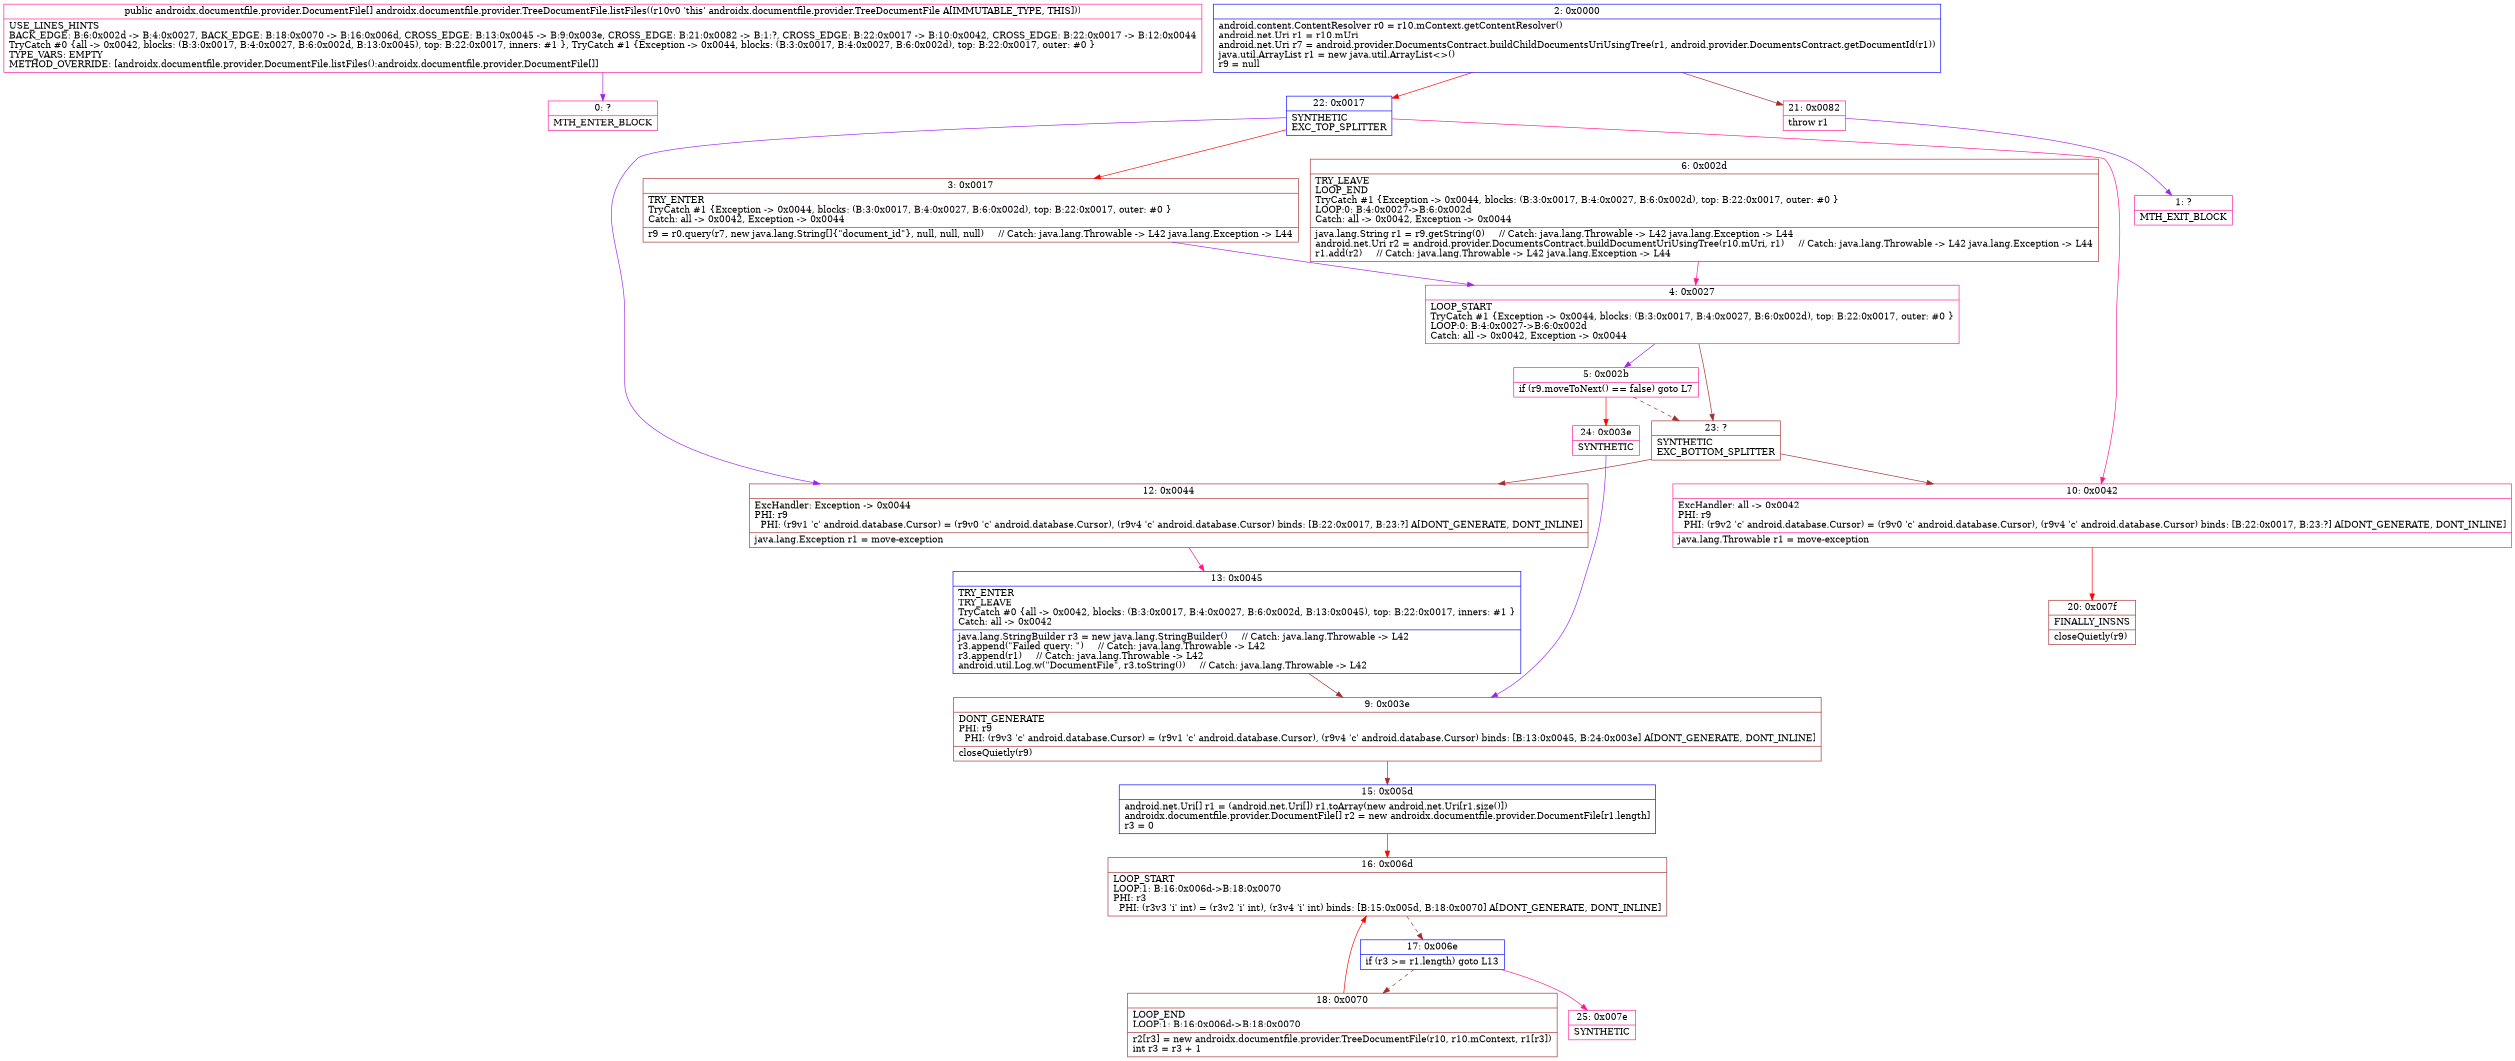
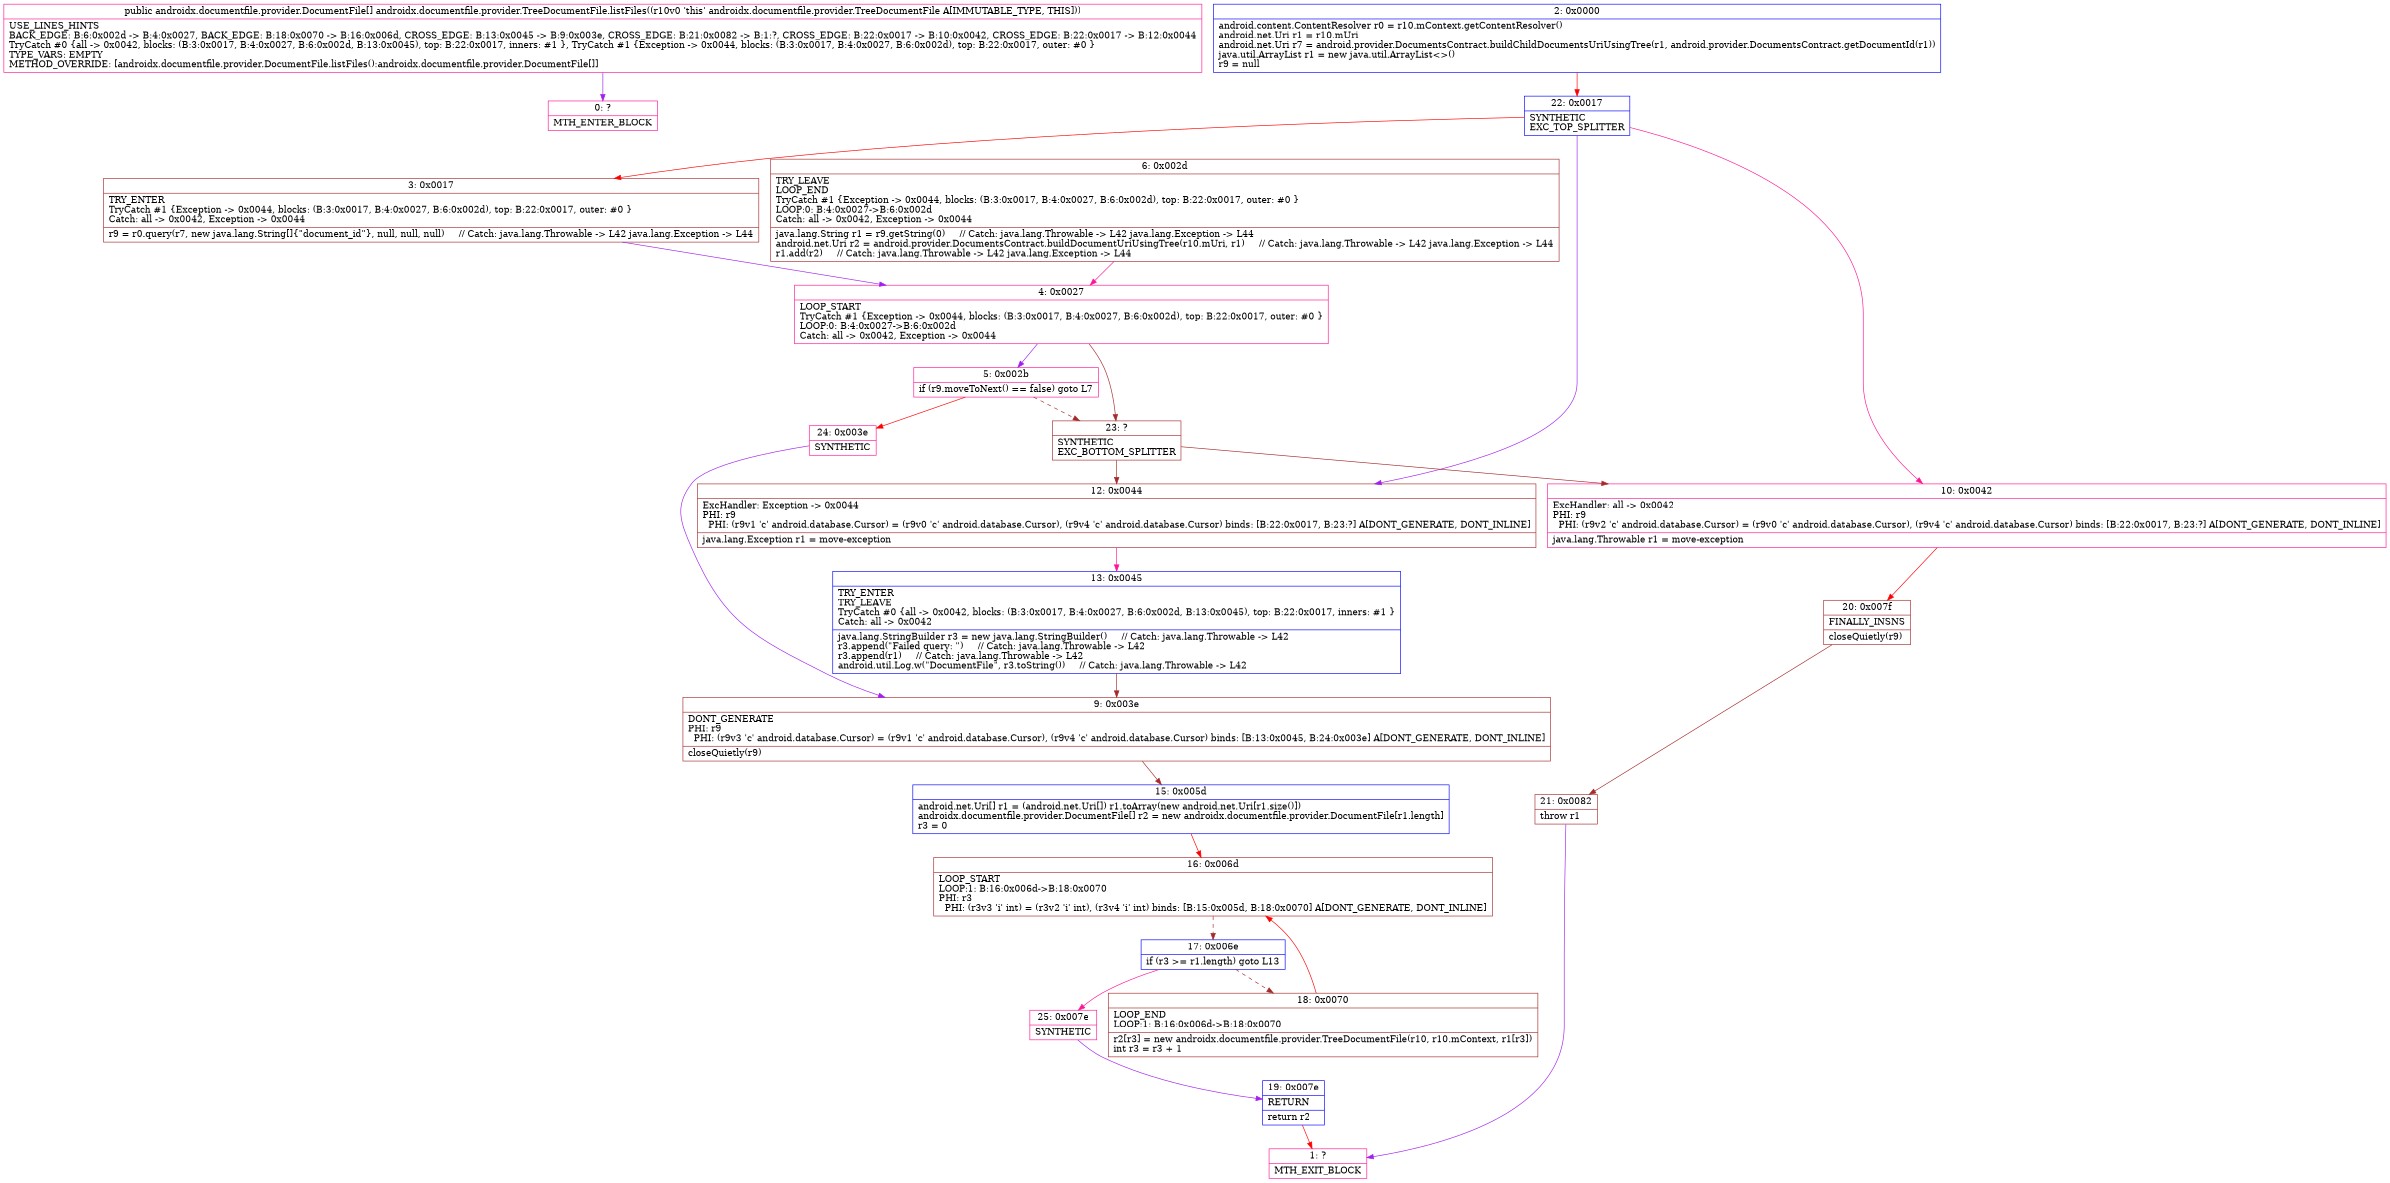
  digraph {
    node [color=brown shape=record]
    edge [color=brown]
    n1 [color=deeppink label="{0\:\ ?|MTH_ENTER_BLOCK\l}"]
    n2 [color=blue label="{2\:\ 0x0000|android.content.ContentResolver r0 = r10.mContext.getContentResolver()\landroid.net.Uri r1 = r10.mUri\landroid.net.Uri r7 = android.provider.DocumentsContract.buildChildDocumentsUriUsingTree(r1, android.provider.DocumentsContract.getDocumentId(r1))\ljava.util.ArrayList r1 = new java.util.ArrayList\<\>()\lr9 = null\l}"]
    n3 [color=blue label="{22\:\ 0x0017|SYNTHETIC\lEXC_TOP_SPLITTER\l}"]
    n4 [label="{3\:\ 0x0017|TRY_ENTER\lTryCatch #1 \{Exception \-\> 0x0044, blocks: (B:3:0x0017, B:4:0x0027, B:6:0x002d), top: B:22:0x0017, outer: #0 \}\lCatch: all \-\> 0x0042, Exception \-\> 0x0044\l|r9 = r0.query(r7, new java.lang.String[]\{\"document_id\"\}, null, null, null)     \/\/ Catch: java.lang.Throwable \-\> L42 java.lang.Exception \-\> L44\l}"]
    n5 [color=deeppink label="{10\:\ 0x0042|ExcHandler: all \-\> 0x0042\lPHI: r9 \l  PHI: (r9v2 'c' android.database.Cursor) = (r9v0 'c' android.database.Cursor), (r9v4 'c' android.database.Cursor) binds: [B:22:0x0017, B:23:?] A[DONT_GENERATE, DONT_INLINE]\l|java.lang.Throwable r1 = move\-exception\l}"]
    n6 [label="{12\:\ 0x0044|ExcHandler: Exception \-\> 0x0044\lPHI: r9 \l  PHI: (r9v1 'c' android.database.Cursor) = (r9v0 'c' android.database.Cursor), (r9v4 'c' android.database.Cursor) binds: [B:22:0x0017, B:23:?] A[DONT_GENERATE, DONT_INLINE]\l|java.lang.Exception r1 = move\-exception\l}"]
    n7 [color=deeppink label="{4\:\ 0x0027|LOOP_START\lTryCatch #1 \{Exception \-\> 0x0044, blocks: (B:3:0x0017, B:4:0x0027, B:6:0x002d), top: B:22:0x0017, outer: #0 \}\lLOOP:0: B:4:0x0027\-\>B:6:0x002d\lCatch: all \-\> 0x0042, Exception \-\> 0x0044\l}"]
    n8 [label="{20\:\ 0x007f|FINALLY_INSNS\l|closeQuietly(r9)\l}"]
    n9 [color=blue label="{13\:\ 0x0045|TRY_ENTER\lTRY_LEAVE\lTryCatch #0 \{all \-\> 0x0042, blocks: (B:3:0x0017, B:4:0x0027, B:6:0x002d, B:13:0x0045), top: B:22:0x0017, inners: #1 \}\lCatch: all \-\> 0x0042\l|java.lang.StringBuilder r3 = new java.lang.StringBuilder()     \/\/ Catch: java.lang.Throwable \-\> L42\lr3.append(\"Failed query: \")     \/\/ Catch: java.lang.Throwable \-\> L42\lr3.append(r1)     \/\/ Catch: java.lang.Throwable \-\> L42\landroid.util.Log.w(\"DocumentFile\", r3.toString())     \/\/ Catch: java.lang.Throwable \-\> L42\l}"]
    n10 [color=deeppink label="{5\:\ 0x002b|if (r9.moveToNext() == false) goto L7\l}"]
    n11 [label="{23\:\ ?|SYNTHETIC\lEXC_BOTTOM_SPLITTER\l}"]
    n12 [color=deeppink label="{24\:\ 0x003e|SYNTHETIC\l}"]
    n13 [label="{6\:\ 0x002d|TRY_LEAVE\lLOOP_END\lTryCatch #1 \{Exception \-\> 0x0044, blocks: (B:3:0x0017, B:4:0x0027, B:6:0x002d), top: B:22:0x0017, outer: #0 \}\lLOOP:0: B:4:0x0027\-\>B:6:0x002d\lCatch: all \-\> 0x0042, Exception \-\> 0x0044\l|java.lang.String r1 = r9.getString(0)     \/\/ Catch: java.lang.Throwable \-\> L42 java.lang.Exception \-\> L44\landroid.net.Uri r2 = android.provider.DocumentsContract.buildDocumentUriUsingTree(r10.mUri, r1)     \/\/ Catch: java.lang.Throwable \-\> L42 java.lang.Exception \-\> L44\lr1.add(r2)     \/\/ Catch: java.lang.Throwable \-\> L42 java.lang.Exception \-\> L44\l}"]
    n14 [label="{9\:\ 0x003e|DONT_GENERATE\lPHI: r9 \l  PHI: (r9v3 'c' android.database.Cursor) = (r9v1 'c' android.database.Cursor), (r9v4 'c' android.database.Cursor) binds: [B:13:0x0045, B:24:0x003e] A[DONT_GENERATE, DONT_INLINE]\l|closeQuietly(r9)\l}"]
    n15 [color=blue label="{15\:\ 0x005d|android.net.Uri[] r1 = (android.net.Uri[]) r1.toArray(new android.net.Uri[r1.size()])\landroidx.documentfile.provider.DocumentFile[] r2 = new androidx.documentfile.provider.DocumentFile[r1.length]\lr3 = 0\l}"]
    n16 [label="{16\:\ 0x006d|LOOP_START\lLOOP:1: B:16:0x006d\-\>B:18:0x0070\lPHI: r3 \l  PHI: (r3v3 'i' int) = (r3v2 'i' int), (r3v4 'i' int) binds: [B:15:0x005d, B:18:0x0070] A[DONT_GENERATE, DONT_INLINE]\l}"]
    n17 [color=blue label="{17\:\ 0x006e|if (r3 \>= r1.length) goto L13\l}"]
    n18 [label="{18\:\ 0x0070|LOOP_END\lLOOP:1: B:16:0x006d\-\>B:18:0x0070\l|r2[r3] = new androidx.documentfile.provider.TreeDocumentFile(r10, r10.mContext, r1[r3])\lint r3 = r3 + 1\l}"]
    n19 [color=deeppink label="{25\:\ 0x007e|SYNTHETIC\l}"]
+   n20 [color=blue label="{19\:\ 0x007e|RETURN\l|return r2\l}"]
    n21 [color=deeppink label="{1\:\ ?|MTH_EXIT_BLOCK\l}"]
-   n22 [color=deeppink label="{21\:\ 0x0082|throw r1\l}"]
+   n22 [label="{21\:\ 0x0082|throw r1\l}"]
    n23 [color=deeppink label="{public androidx.documentfile.provider.DocumentFile[] androidx.documentfile.provider.TreeDocumentFile.listFiles((r10v0 'this' androidx.documentfile.provider.TreeDocumentFile A[IMMUTABLE_TYPE, THIS]))  | USE_LINES_HINTS\lBACK_EDGE: B:6:0x002d \-\> B:4:0x0027, BACK_EDGE: B:18:0x0070 \-\> B:16:0x006d, CROSS_EDGE: B:13:0x0045 \-\> B:9:0x003e, CROSS_EDGE: B:21:0x0082 \-\> B:1:?, CROSS_EDGE: B:22:0x0017 \-\> B:10:0x0042, CROSS_EDGE: B:22:0x0017 \-\> B:12:0x0044\lTryCatch #0 \{all \-\> 0x0042, blocks: (B:3:0x0017, B:4:0x0027, B:6:0x002d, B:13:0x0045), top: B:22:0x0017, inners: #1 \}, TryCatch #1 \{Exception \-\> 0x0044, blocks: (B:3:0x0017, B:4:0x0027, B:6:0x002d), top: B:22:0x0017, outer: #0 \}\lTYPE_VARS: EMPTY\lMETHOD_OVERRIDE: [androidx.documentfile.provider.DocumentFile.listFiles():androidx.documentfile.provider.DocumentFile[]]\l}"]
    n2 -> n3 [color=red]
    n3 -> n4 [color=red]
    n3 -> n5 [color=deeppink]
    n3 -> n6 [color=purple]
    n4 -> n7 [color=purple]
    n5 -> n8 [color=red]
    n6 -> n9 [color=deeppink]
    n7 -> n10 [color=purple]
    n7 -> n11
-   n2 -> n22
+   n8 -> n22
    n9 -> n14
    n10 -> n11 [style=dashed]
    n10 -> n12 [color=red]
    n11 -> n5
    n11 -> n6
    n12 -> n14 [color=purple]
    n13 -> n7 [color=deeppink]
    n14 -> n15
    n15 -> n16 [color=red]
    n16 -> n17 [style=dashed]
    n17 -> n18 [style=dashed]
    n17 -> n19 [color=deeppink]
    n18 -> n16 [color=red]
+   n19 -> n20 [color=purple]
+   n20 -> n21 [color=red]
    n22 -> n21 [color=purple]
    n23 -> n1 [color=purple]
  }
